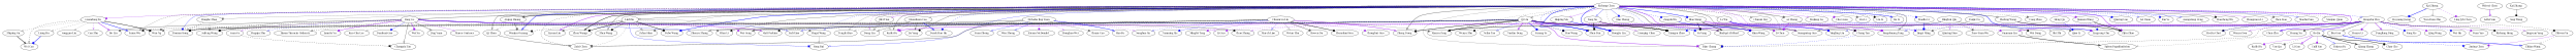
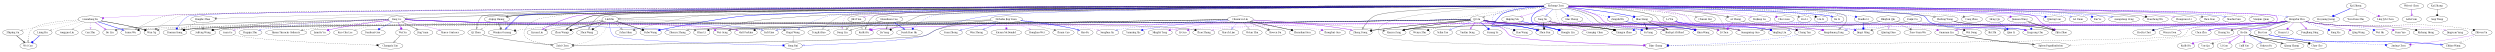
  strict digraph {
    fontname="Playfair Display"
    node [fontname="Playfair Display"]
    edge [arrowhead=box color=black fontname="Playfair Display" style=solid]
    "Enhong Chen "
    "Qi Liu "
    "Biao Xiang "
    "Fangshuang Tang "
    "Biao Chang "
    "Hengshu Zhu "
    "Yong Ge "
    "Chang Tan "
    "Chunni Dai"
    "Huanhuan Cao "
    "Jilei Tian "
    "Le Wu "
    "Linli Xu "
    "Tengfei Bao "
    "Lei Zhang "
    "Jie Yang "
    "Zaiyi Chen"
    "Qi Zhou "
    "Yijun Wang"
    "Zongda Wu "
    "Zhen Pan"
    "Haiping Ma "
    "Hongjie Lin"
    "Hongke Zhao "
    "Ruoyan Kong"
    "Xianyu Zeng "
    "Liyuan Liu "
    "Zhen Wangy"
    "Chu Guan "
    "Xiaolin Li "
    "Xin Li "
    "Guandong Xu "
    "Lin Li "
    "Aiqing Huang "
    "Wenjun Ouyang "
    "Zheng Dong "
    "Zhen Wang "
    "Zefan Shen "
    "Yubo Wang "
    "Yitan Li "
    "Ji Chen "
    "Kuifei Yu "
    "Bo Li "
    "Dong Liu "
    "Lingyang Chu "
    "Zhefeng Wang "
    "Jiannan Wang "
    "Zijin Zhao "
    "Xiangyu Zhao "
    "Guifeng Wang "
    "Guangming Guo "
    "Yingling Liu "
    "Yong Rui "
    "Cong Zhao "
    "Zhen Liao "
    "Yu Yang "
    "Shafqat Ali Shad "
    "Hao Wang "
    "Derek Hao Hu "
    "Xiaojun Quan "
    "Qiming Luo "
    "Lei Duan "
    "Runze Wu "
    "Wan Ng"
    "Fan Ye "
    "Xiaohui Sun "
    "Yingzi Wang "
    "Tong Xu "
    "Chen Zhu "
    "Hao Zhong "
    "Guangxiang Zeng "
    "Haocheng Wu "
    "Zhongmou Li "
    "Xinjiang Lu "
    "Keli Xiao "
    "Yuyang Ye"
    "Wenya Zhu"
    "Yefan Tao "
    "Yuefan Deng "
    "Guannan Liu "
    "Li Guo"
    "Chao Zhang"
    "Bo Jin "
    "Huang Xu "
    "Zhiwen Yu "
    "Huayu Li "
    "Pengliang Ding "
    "Fang Xie "
    "Qing Wang "
    "Wei Hu "
    "Yuan Yao "
    "Bin Guo "
    "Richang Hong "
    "Jingyuan Yang "
    "Bo Liu "
    "Hasan Timucin Ozdemir "
    "Jannite Yu "
    "Kuo Chu Lee "
    "Zhenyu Zhang"
    "Danhuai Guo "
    "Yingqiu Zhu "
    "Wei Xu "
    "Jing Yuan "
    "Changxia Tao "
    "Yuan Ge"
    "Wei Geng"
    "Matt Perkins"
    "Marco Gruteser "
    "Jingci Ming"
    "Liang Hu "
    "Wei Cao "
    "Zhiping Gu"
    "Songguo Liu"
    "Can Zhu "
    "Ho-Jin Choi "
    "Wenyu Dou "
    "Guoqing Chen "
    "Spiros Papadimitriou "
    "Chao Che "
    "Kuifei Yu"
    "Yue Qu "
    "Li Guo "
    "Cuili Yao "
    "Ruiyun Yu "
    "Qiang Zhang "
    "Zhitao Wang "
    "Liming Chen "
    "Minghui Qiu "
    "Qiming Diao "
    "Chao-Yuan Wu "
    "Wei Dong "
    "Shi Zhi "
    "Nicholas Jing Yuan "
    "Songhua Xu "
    "Kieran McDonald "
    "Honghao Wei "
    "Chuan Cao "
    "Hao Fu "
    "Yuan Zhong "
    "Wen Zhong "
    "Yanjie Fu "
    "Qiao Li "
    "Kai Zheng "
    "Hoyoung Jueng"
    "Wen Yuan Zhu "
    "Ling Jyh Chen "
    "Weiwei Chen "
    "Leilei Sun "
    "Chuanren Liu "
    "Mingfei Teng "
    "March Liao"
    "Vivian Zhu"
    "Bowen Du "
    "Zhenshan Hou "
    "Chonghui Guo "
    "Yanming Xie"
    "Kai Zhang "
    "Fang Wang "
    "Meng Qu "
    "Enhong Chen " -> "Qi Liu " [arrowhead=onormal style=dashed]
    "Enhong Chen " -> "Biao Xiang " [color=blue style=bold]
    "Enhong Chen " -> "Fangshuang Tang " [arrowhead=onormal color=gray40 style=bold]
    "Enhong Chen " -> "Biao Chang " [arrowhead=onormal color=gray40]
    "Enhong Chen " -> "Hengshu Zhu " [arrowhead=onormal color=blue style=dashed]
    "Enhong Chen " -> "Yong Ge " [arrowhead=onormal color=gray40 style=bold]
    "Enhong Chen " -> "Chang Tan " [color=purple]
    "Enhong Chen " -> "Chunni Dai" [arrowhead=onormal style=dashed]
    "Enhong Chen " -> "Huanhuan Cao " [arrowhead=onormal color=gray40]
    "Enhong Chen " -> "Jilei Tian " [arrowhead=onormal color=purple]
    "Enhong Chen " -> "Le Wu " [arrowhead=onormal color=gray40]
    "Enhong Chen " -> "Linli Xu " [arrowhead=onormal]
    "Enhong Chen " -> "Tengfei Bao " [arrowhead=onormal color=gray40]
    "Enhong Chen " -> "Lei Zhang " [color=gray40 style=bold]
    "Enhong Chen " -> "Jie Yang "
    "Enhong Chen " -> "Zaiyi Chen" [arrowhead=onormal style=dashed]
    "Enhong Chen " -> "Qi Zhou " [arrowhead=onormal]
    "Enhong Chen " -> "Yijun Wang" [color=purple style=bold]
    "Enhong Chen " -> "Zongda Wu " [color=blue style=dashed]
    "Enhong Chen " -> "Zhen Pan" [color=blue style=bold]
    "Enhong Chen " -> "Haiping Ma " [arrowhead=onormal color=purple]
    "Enhong Chen " -> "Hongjie Lin" [arrowhead=onormal color=blue style=bold]
    "Enhong Chen " -> "Hongke Zhao " [color=gray40]
    "Enhong Chen " -> "Ruoyan Kong" [color=blue]
    "Enhong Chen " -> "Xianyu Zeng " [color=gray40 style=dashed]
    "Enhong Chen " -> "Liyuan Liu " [arrowhead=onormal color=purple style=bold]
    "Enhong Chen " -> "Zhen Wangy" [arrowhead=onormal style=bold]
    "Enhong Chen " -> "Chu Guan " [color=purple style=dashed]
    "Enhong Chen " -> "Xiaolin Li " [color=blue style=dashed]
    "Enhong Chen " -> "Xin Li " [color=gray40]
    "Enhong Chen " -> "Guandong Xu " [color=purple]
    "Enhong Chen " -> "Lin Li " [style=dashed]
    "Enhong Chen " -> "Aiqing Huang " [arrowhead=onormal style=bold]
    "Enhong Chen " -> "Wenjun Ouyang " [arrowhead=onormal color=blue style=bold]
    "Enhong Chen " -> "Zheng Dong " [arrowhead=onormal color=gray40 style=bold]
    "Enhong Chen " -> "Zhen Wang " [arrowhead=onormal]
    "Enhong Chen " -> "Zefan Shen " [color=gray40]
    "Enhong Chen " -> "Yubo Wang " [color=blue style=bold]
    "Enhong Chen " -> "Yitan Li "
    "Enhong Chen " -> "Ji Chen " [arrowhead=onormal color=gray40]
    "Enhong Chen " -> "Kuifei Yu " [arrowhead=onormal]
    "Enhong Chen " -> "Bo Li " [arrowhead=onormal color=blue style=bold]
    "Enhong Chen " -> "Dong Liu " [arrowhead=onormal color=purple style=dashed]
    "Enhong Chen " -> "Lingyang Chu " [arrowhead=onormal color=blue style=bold]
    "Enhong Chen " -> "Zhefeng Wang " [arrowhead=onormal color=gray40 style=bold]
    "Enhong Chen " -> "Jiannan Wang " [color=purple]
    "Enhong Chen " -> "Zijin Zhao " [color=purple style=bold]
    "Enhong Chen " -> "Xiangyu Zhao " [color=gray40 style=dashed]
    "Enhong Chen " -> "Guifeng Wang " [color=gray40]
    "Enhong Chen " -> "Guangming Guo " [arrowhead=onormal]
    "Enhong Chen " -> "Yingling Liu " [color=purple style=dashed]
    "Enhong Chen " -> "Yong Rui " [arrowhead=onormal color=blue]
    "Enhong Chen " -> "Cong Zhao " [color=gray40 style=dashed]
    "Enhong Chen " -> "Zhen Liao " [color=gray40]
    "Enhong Chen " -> "Yu Yang " [arrowhead=onormal color=blue style=dashed]
    "Enhong Chen " -> "Shafqat Ali Shad " [color=gray40 style=bold]
    "Enhong Chen " -> "Hao Wang " [color=blue style=dashed]
    "Enhong Chen " -> "Derek Hao Hu " [color=blue style=dashed]
    "Enhong Chen " -> "Xiaojun Quan " [arrowhead=onormal color=gray40 style=dashed]
    "Enhong Chen " -> "Qiming Luo " [color=blue]
    "Enhong Chen " -> "Lei Duan " [arrowhead=onormal color=blue style=dashed]
    "Enhong Chen " -> "Runze Wu " [arrowhead=onormal style=dashed]
    "Enhong Chen " -> "Wan Ng" [color=gray40 style=dashed]
    "Enhong Chen " -> "Fan Ye " [color=blue style=dashed]
    "Enhong Chen " -> "Xiaohui Sun " [arrowhead=onormal color=blue]
    "Enhong Chen " -> "Yingzi Wang " [arrowhead=onormal color=blue style=dashed]
    "Enhong Chen " -> "Tong Xu " [arrowhead=onormal color=blue]
    "Enhong Chen " -> "Chen Zhu " [arrowhead=onormal color=purple style=bold]
    "Enhong Chen " -> "Hao Zhong " [color=blue]
    "Enhong Chen " -> "Guangxiang Zeng " [arrowhead=onormal color=blue]
    "Enhong Chen " -> "Haocheng Wu "
    "Enhong Chen " -> "Zhongmou Li " [arrowhead=onormal color=purple]
    "Enhong Chen " -> "Xinjiang Lu " [arrowhead=onormal color=purple]
    "Qi Liu " -> "Fangshuang Tang " [color=purple style=dashed]
    "Qi Liu " -> "Biao Chang " [color=purple style=bold]
    "Qi Liu " -> "Yijun Wang" [color=gray40 style=bold]
    "Qi Liu " -> "Zhen Pan" [color=blue style=bold]
    "Qi Liu " -> "Hongjie Lin" [color=blue]
    "Qi Liu " -> "Ruoyan Kong" [style=bold]
    "Qi Liu " -> "Xianyu Zeng " [arrowhead=onormal style=bold]
    "Qi Liu " -> "Zheng Dong " [style=bold]
    "Qi Liu " -> "Ji Chen " [arrowhead=onormal]
    "Qi Liu " -> "Xiangyu Zhao " [style=bold]
    "Qi Liu " -> "Guifeng Wang " [style=dashed]
    "Qi Liu " -> "Guangming Guo " [arrowhead=onormal color=gray40 style=bold]
    "Qi Liu " -> "Yingling Liu " [color=purple]
    "Qi Liu " -> "Yu Yang " [color=blue style=dashed]
    "Qi Liu " -> "Shafqat Ali Shad " [arrowhead=onormal color=purple]
    "Qi Liu " -> "Hao Wang " [style=dashed]
    "Qi Liu " -> "Runze Wu " [style=dashed]
    "Qi Liu " -> "Wan Ng" [color=gray40 style=dashed]
    "Qi Liu " -> "Keli Xiao " [arrowhead=onormal color=blue]
    "Qi Liu " -> "Yuyang Ye" [color=blue style=bold]
    "Qi Liu " -> "Wenya Zhu" [style=dashed]
    "Qi Liu " -> "Yefan Tao " [arrowhead=onormal color=blue]
    "Qi Liu " -> "Yuefan Deng " [arrowhead=onormal color=purple style=bold]
    "Biao Xiang " -> "Fangshuang Tang " [color=purple style=bold]
    "Biao Xiang " -> "Ji Chen " [color=purple style=dashed]
    "Biao Xiang " -> "Yu Yang " [style=bold]
    "Biao Xiang " -> "Shafqat Ali Shad " [arrowhead=onormal style=bold]
    "Hengshu Zhu " -> "Fangshuang Tang " [arrowhead=onormal color=blue style=dashed]
    "Hengshu Zhu " -> "Biao Chang " [style=dashed]
    "Hengshu Zhu " -> "Xianyu Zeng " [arrowhead=onormal style=bold]
    "Hengshu Zhu " -> "Kuifei Yu " [color=purple style=bold]
    "Hengshu Zhu " -> "Xiangyu Zhao " [color=blue]
    "Hengshu Zhu " -> "Chen Zhu " [arrowhead=onormal color=blue]
    "Hengshu Zhu " -> "Guannan Liu " [arrowhead=onormal color=purple style=bold]
    "Hengshu Zhu " -> "Li Guo" [color=purple style=dashed]
    "Hengshu Zhu " -> "Chao Zhang" [arrowhead=onormal color=purple style=dashed]
    "Hengshu Zhu " -> "Bo Jin " [arrowhead=onormal color=blue]
    "Hengshu Zhu " -> "Huang Xu " [color=gray40 style=bold]
    "Hengshu Zhu " -> "Zhiwen Yu " [style=dashed]
    "Hengshu Zhu " -> "Huayu Li " [color=purple]
    "Hengshu Zhu " -> "Pengliang Ding " [arrowhead=onormal color=purple style=bold]
    "Hengshu Zhu " -> "Fang Xie " [color=blue style=dashed]
    "Hengshu Zhu " -> "Qing Wang " [color=purple]
    "Hengshu Zhu " -> "Wei Hu " [color=blue style=dashed]
    "Hengshu Zhu " -> "Yuan Yao " [color=purple]
    "Hengshu Zhu " -> "Bin Guo " [arrowhead=onormal color=gray40 style=bold]
    "Hengshu Zhu " -> "Richang Hong "
    "Hengshu Zhu " -> "Jingyuan Yang " [arrowhead=onormal color=purple style=dashed]
    "Yong Ge " -> "Ruoyan Kong" [style=dashed]
    "Yong Ge " -> "Guifeng Wang " [arrowhead=onormal]
    "Yong Ge " -> "Keli Xiao " [arrowhead=onormal color=blue]
    "Yong Ge " -> "Li Guo" [arrowhead=onormal color=purple style=dashed]
    "Yong Ge " -> "Chao Zhang"
    "Yong Ge " -> "Bo Liu " [color=gray40 style=bold]
    "Yong Ge " -> "Hasan Timucin Ozdemir " [arrowhead=onormal style=dashed]
    "Yong Ge " -> "Jannite Yu " [color=purple style=bold]
    "Yong Ge " -> "Kuo Chu Lee " [arrowhead=onormal color=gray40 style=dashed]
    "Yong Ge " -> "Zhenyu Zhang" [arrowhead=onormal color=blue]
    "Yong Ge " -> "Danhuai Guo " [color=blue]
    "Yong Ge " -> "Yingqiu Zhu " [arrowhead=onormal color=blue style=dashed]
    "Yong Ge " -> "Wei Xu " [color=purple style=bold]
    "Yong Ge " -> "Jing Yuan " [arrowhead=onormal color=gray40 style=bold]
-   "Yong Ge " -> "Changxia Tao " [arrowhead=onormal]
+   "Wei Xu " -> "Changxia Tao " [arrowhead=onormal]
    "Yong Ge " -> "Yuan Ge" [arrowhead=onormal color=purple style=dashed]
    "Yong Ge " -> "Wei Geng" [color=purple style=dashed]
    "Yong Ge " -> "Matt Perkins" [arrowhead=onormal color=purple style=bold]
    "Yong Ge " -> "Marco Gruteser " [arrowhead=onormal color=purple]
    "Chang Tan " -> "Biao Chang " [color=blue style=dashed]
    "Huanhuan Cao " -> "Tengfei Bao " [arrowhead=onormal color=gray40 style=dashed]
    "Huanhuan Cao " -> "Jie Yang " [arrowhead=onormal]
    "Huanhuan Cao " -> "Kuifei Yu " [color=purple]
    "Huanhuan Cao " -> "Dong Liu " [arrowhead=onormal]
    "Huanhuan Cao " -> "Derek Hao Hu " [arrowhead=onormal color=blue style=bold]
    "Jilei Tian " -> "Kuifei Yu " [arrowhead=onormal color=gray40 style=dashed]
    "Jilei Tian " -> "Dong Liu " [arrowhead=onormal style=dashed]
    "Le Wu " -> "Yijun Wang" [arrowhead=onormal color=purple style=bold]
    "Le Wu " -> "Guangming Guo " [arrowhead=onormal color=purple]
    "Le Wu " -> "Yingling Liu " [color=blue style=bold]
    "Linli Xu " -> "Zaiyi Chen" [color=gray40 style=dashed]
    "Linli Xu " -> "Liyuan Liu " [color=gray40]
    "Linli Xu " -> "Zhen Wangy" [style=bold]
    "Linli Xu " -> "Wenjun Ouyang " [style=dashed]
    "Linli Xu " -> "Zhen Wang "
    "Linli Xu " -> "Zefan Shen " [arrowhead=onormal style=dashed]
    "Linli Xu " -> "Yubo Wang " [style=bold]
    "Linli Xu " -> "Yitan Li " [color=gray40 style=dashed]
    "Linli Xu " -> "Yong Rui " [color=blue]
    "Linli Xu " -> "Yingzi Wang " [color=gray40]
    "Lei Zhang " -> "Chang Tan "
    "Lei Zhang " -> "Ji Chen " [color=purple style=bold]
    "Qi Zhou " -> "Zaiyi Chen" [arrowhead=onormal color=gray40 style=bold]
    "Zongda Wu " -> "Yijun Wang" [color=blue style=bold]
    "Haiping Ma " -> "Zhen Pan" [color=gray40]
    "Haiping Ma " -> "Hongjie Lin" [color=blue style=bold]
    "Hongke Zhao " -> "Ruoyan Kong" [arrowhead=onormal style=dashed]
    "Hongke Zhao " -> "Guifeng Wang " [color=gray40 style=dashed]
    "Chu Guan " -> "Jingci Ming" [color=blue style=dashed]
    "Xiaolin Li " -> "Jingci Ming" [color=blue style=bold]
    "Guandong Xu " -> "Runze Wu " [arrowhead=onormal color=blue style=bold]
    "Guandong Xu " -> "Wan Ng" [style=bold]
    "Guandong Xu " -> "Bo Liu " [arrowhead=onormal color=purple style=bold]
    "Guandong Xu " -> "Liang Hu " [arrowhead=onormal color=gray40 style=dashed]
    "Guandong Xu " -> "Wei Cao " [arrowhead=onormal style=dashed]
    "Guandong Xu " -> "Zhiping Gu" [arrowhead=onormal color=gray40 style=dashed]
    "Guandong Xu " -> "Songguo Liu" [arrowhead=onormal color=gray40 style=dashed]
    "Guandong Xu " -> "Can Zhu " [arrowhead=onormal color=purple style=dashed]
    "Aiqing Huang " -> "Qi Zhou " [arrowhead=onormal color=gray40 style=dashed]
    "Aiqing Huang " -> "Wenjun Ouyang " [color=gray40 style=bold]
    "Zhefeng Wang " -> "Lingyang Chu " [color=purple style=dashed]
    "Zhefeng Wang " -> "Zijin Zhao " [arrowhead=onormal style=bold]
    "Jiannan Wang " -> "Lingyang Chu " [color=blue style=dashed]
    "Jiannan Wang " -> "Zijin Zhao " [arrowhead=onormal style=bold]
    "Zhen Liao " -> "Ho-Jin Choi "
    "Xiaojun Quan " -> "Wenyu Dou " [arrowhead=onormal color=purple]
    "Xiaohui Sun " -> "Ho-Jin Choi " [arrowhead=onormal color=blue style=dashed]
    "Yingzi Wang " -> "Yong Rui " [arrowhead=onormal color=gray40]
    "Tong Xu " -> "Zhen Pan" [style=bold]
    "Tong Xu " -> "Hongjie Lin" [arrowhead=onormal color=gray40 style=dashed]
    "Tong Xu " -> "Xiangyu Zhao " [style=bold]
    "Tong Xu " -> "Guannan Liu " [color=purple style=dashed]
    "Tong Xu " -> "Guoqing Chen " [arrowhead=onormal color=purple]
    "Chen Zhu " -> "Spiros Papadimitriou " [arrowhead=onormal color=gray40 style=dashed]
    "Hao Zhong " -> "Xiangyu Zhao " [arrowhead=onormal style=dashed]
    "Xinjiang Lu " -> "Jingci Ming" [arrowhead=onormal color=purple style=dashed]
    "Guannan Liu " -> "Spiros Papadimitriou " [arrowhead=onormal style=bold]
    "Bo Jin " -> "Chao Che " [style=bold]
    "Bo Jin " -> "Kuifei Yu" [color=purple]
    "Bo Jin " -> "Yue Qu " [color=gray40 style=dashed]
    "Bo Jin " -> "Li Guo " [arrowhead=onormal color=purple style=bold]
    "Bo Jin " -> "Cuili Yao " [color=purple]
    "Bo Jin " -> "Ruiyun Yu " [arrowhead=onormal color=blue]
    "Bo Jin " -> "Qiang Zhang " [arrowhead=onormal style=bold]
    "Zhiwen Yu " -> "Zhitao Wang " [arrowhead=onormal color=gray40 style=dashed]
    "Zhiwen Yu " -> "Liming Chen " [color=purple]
    "Bin Guo " -> "Zhitao Wang " [arrowhead=onormal color=blue style=bold]
    "Bin Guo " -> "Liming Chen " [color=blue style=dashed]
    "Yuan Ge" -> "Changxia Tao " [style=dashed]
    "Liang Hu " -> "Wei Cao " [color=blue style=bold]
    "Zhiping Gu" -> "Wei Cao " [arrowhead=onormal style=bold]
    "Minghui Qiu " -> "Guangming Guo " [arrowhead=onormal color=gray40 style=bold]
    "Minghui Qiu " -> "Yingling Liu " [arrowhead=onormal color=blue style=dashed]
    "Minghui Qiu " -> "Qiming Diao " [arrowhead=onormal color=purple]
    "Minghui Qiu " -> "Chao-Yuan Wu " [color=gray40]
    "Minghui Qiu " -> "Wei Dong "
    "Minghui Qiu " -> "Shi Zhi " [arrowhead=onormal color=gray40 style=dashed]
    "Nicholas Jing Yuan " -> "Zaiyi Chen" [color=gray40 style=bold]
    "Nicholas Jing Yuan " -> "Zhenyu Zhang" [arrowhead=onormal color=gray40 style=bold]
    "Nicholas Jing Yuan " -> "Songhua Xu " [arrowhead=onormal color=purple style=dashed]
    "Nicholas Jing Yuan " -> "Kieran McDonald " [color=purple style=dashed]
    "Nicholas Jing Yuan " -> "Honghao Wei " [arrowhead=onormal color=purple style=dashed]
    "Nicholas Jing Yuan " -> "Chuan Cao " [color=gray40]
    "Nicholas Jing Yuan " -> "Hao Fu " [arrowhead=onormal color=blue style=bold]
    "Nicholas Jing Yuan " -> "Yuan Zhong " [arrowhead=onormal color=blue]
    "Nicholas Jing Yuan " -> "Wen Zhong " [arrowhead=onormal color=blue]
    "Yanjie Fu " -> "Jingci Ming" [color=gray40]
    "Yanjie Fu " -> "Qiao Li " [color=gray40]
    "Kai Zheng " -> "Hoyoung Jueng" [color=blue style=bold]
    "Kai Zheng " -> "Wen Yuan Zhu " [arrowhead=onormal color=gray40]
    "Kai Zheng " -> "Ling Jyh Chen " [color=purple style=dashed]
    "Weiwei Chen " -> "Leilei Sun " [arrowhead=onormal color=purple style=bold]
    "Chuanren Liu " -> "Xianyu Zeng " [color=gray40]
    "Chuanren Liu " -> "Zheng Dong " [arrowhead=onormal color=purple style=bold]
    "Chuanren Liu " -> "Wei Geng" [arrowhead=onormal style=bold]
    "Chuanren Liu " -> "Matt Perkins" [style=dashed]
    "Chuanren Liu " -> "Songhua Xu " [arrowhead=onormal color=blue style=dashed]
    "Chuanren Liu " -> "Mingfei Teng " [color=purple]
    "Chuanren Liu " -> "March Liao" [arrowhead=onormal color=blue style=dashed]
    "Chuanren Liu " -> "Vivian Zhu" [arrowhead=onormal color=gray40]
    "Chuanren Liu " -> "Bowen Du " [color=gray40 style=bold]
    "Chuanren Liu " -> "Zhenshan Hou " [style=bold]
    "Chuanren Liu " -> "Chonghui Guo " [color=purple style=dashed]
    "Chuanren Liu " -> "Yanming Xie" [color=blue]
    "Kai Zhang " -> "Fang Wang "
    "Meng Qu " -> "Qiao Li " [color=blue]
  }
